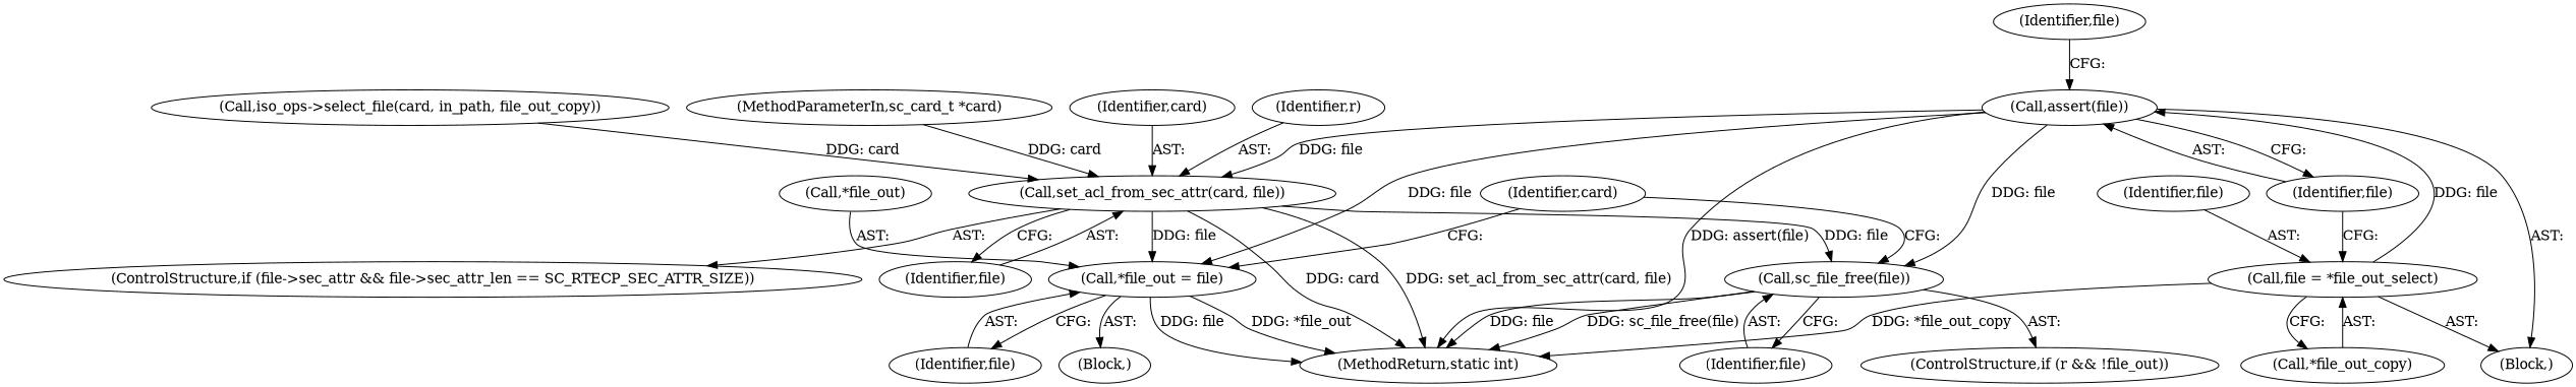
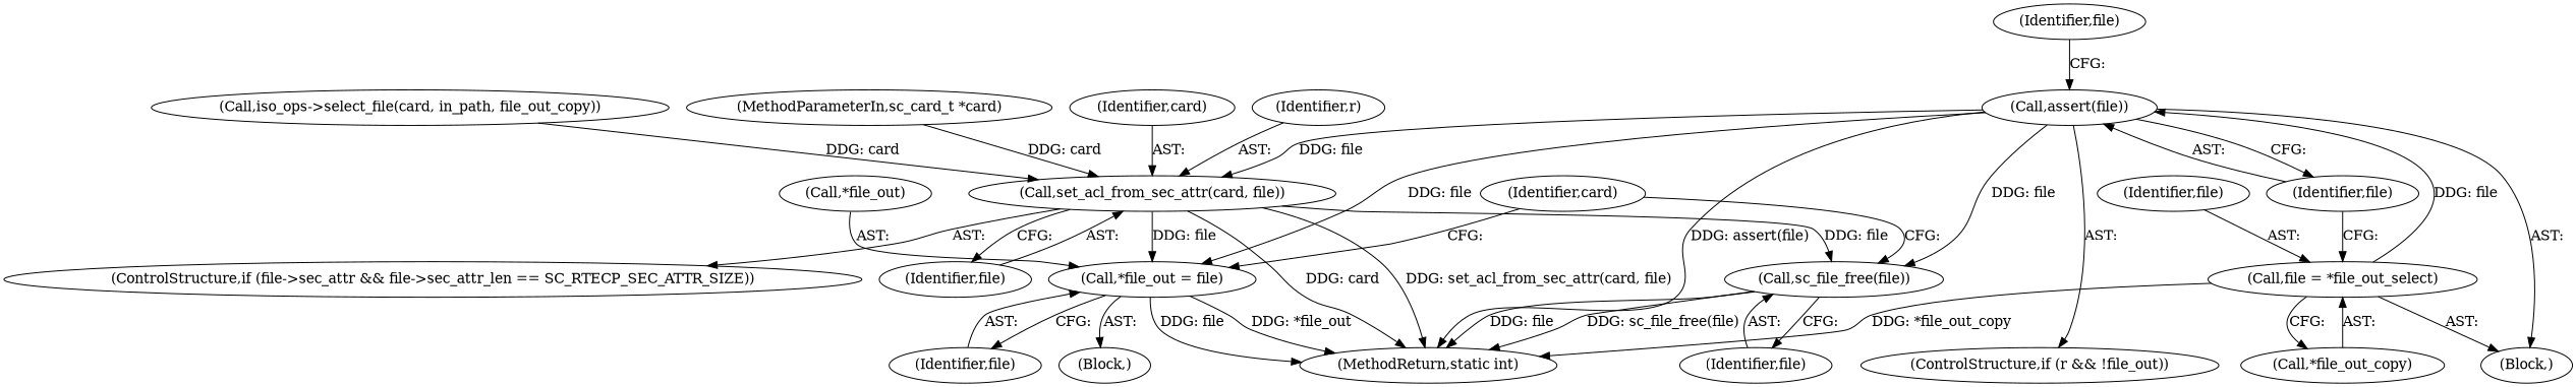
  digraph {
    n1 [label="(Call,assert(file))"]
    n2 [label="(Call,set_acl_from_sec_attr(card, file))"]
    n3 [label="(Call,sc_file_free(file))"]
    n4 [label="(Call,*file_out = file)"]
    n5 [label="(Block,)"]
    n6 [label="(Identifier,file)"]
    n7 [label="(MethodReturn,static int)"]
    n8 [label="(ControlStructure,if (file->sec_attr && file->sec_attr_len == SC_RTECP_SEC_ATTR_SIZE))"]
    n9 [label="(Identifier,file)"]
    n10 [label="(Identifier,file)"]
    n11 [label="(ControlStructure,if (r && !file_out))"]
    n12 [label="(Identifier,file)"]
    n13 [label="(Block,)"]
    n14 [label="(Call,file = *file_out_select)"]
    n15 [label="(Call,*file_out_copy)"]
    n16 [label="(Call,*file_out)"]
    n17 [label="(MethodParameterIn,sc_card_t *card)"]
    n18 [label="(Identifier,card)"]
    n19 [label="(Identifier,file)"]
    n20 [label="(Identifier,file)"]
    n21 [label="(Identifier,card)"]
    n22 [label="(Identifier,r)"]
    n23 [label="(Call,iso_ops->select_file(card, in_path, file_out_copy))"]
    n1 -> n2 [label="DDG: file"]
    n1 -> n3 [label="DDG: file"]
    n1 -> n4 [label="DDG: file"]
    n1 -> n5 [label="AST: "]
    n1 -> n6 [label="CFG: "]
    n1 -> n7 [label="DDG: assert(file)"]
    n2 -> n3 [label="DDG: file"]
    n2 -> n4 [label="DDG: file"]
    n2 -> n7 [label="DDG: card"]
    n2 -> n7 [label="DDG: set_acl_from_sec_attr(card, file)"]
    n2 -> n8 [label="AST: "]
    n2 -> n9 [label="CFG: "]
    n3 -> n7 [label="DDG: file"]
    n3 -> n7 [label="DDG: sc_file_free(file)"]
    n3 -> n10 [label="CFG: "]
-   n3 -> n11 [label="AST: "]
+   n1 -> n11 [label="AST: "]
    n4 -> n7 [label="DDG: *file_out"]
    n4 -> n7 [label="DDG: file"]
    n4 -> n12 [label="CFG: "]
    n4 -> n13 [label="AST: "]
    n6 -> n1 [label="AST: "]
    n6 -> n14 [label="CFG: "]
    n9 -> n2 [label="AST: "]
    n10 -> n3 [label="AST: "]
    n12 -> n4 [label="AST: "]
    n14 -> n1 [label="DDG: file"]
    n14 -> n5 [label="AST: "]
    n14 -> n7 [label="DDG: *file_out_copy"]
    n14 -> n15 [label="CFG: "]
    n15 -> n14 [label="AST: "]
    n16 -> n4 [label="AST: "]
    n17 -> n2 [label="DDG: card"]
    n18 -> n2 [label="AST: "]
    n19 -> n1 [label="CFG: "]
    n20 -> n14 [label="AST: "]
    n21 -> n3 [label="CFG: "]
    n21 -> n4 [label="CFG: "]
    n22 -> n2 [label="AST: "]
    n23 -> n2 [label="DDG: card"]
  }
